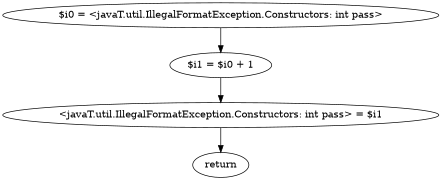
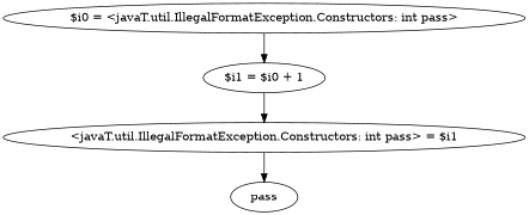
  digraph {
    "$i0 = <javaT.util.IllegalFormatException.Constructors: int pass>"
    "$i1 = $i0 + 1"
    "<javaT.util.IllegalFormatException.Constructors: int pass> = $i1"
-   return
+   return [label=pass]
    "$i0 = <javaT.util.IllegalFormatException.Constructors: int pass>" -> "$i1 = $i0 + 1"
    "$i1 = $i0 + 1" -> "<javaT.util.IllegalFormatException.Constructors: int pass> = $i1"
    "<javaT.util.IllegalFormatException.Constructors: int pass> = $i1" -> return
  }
